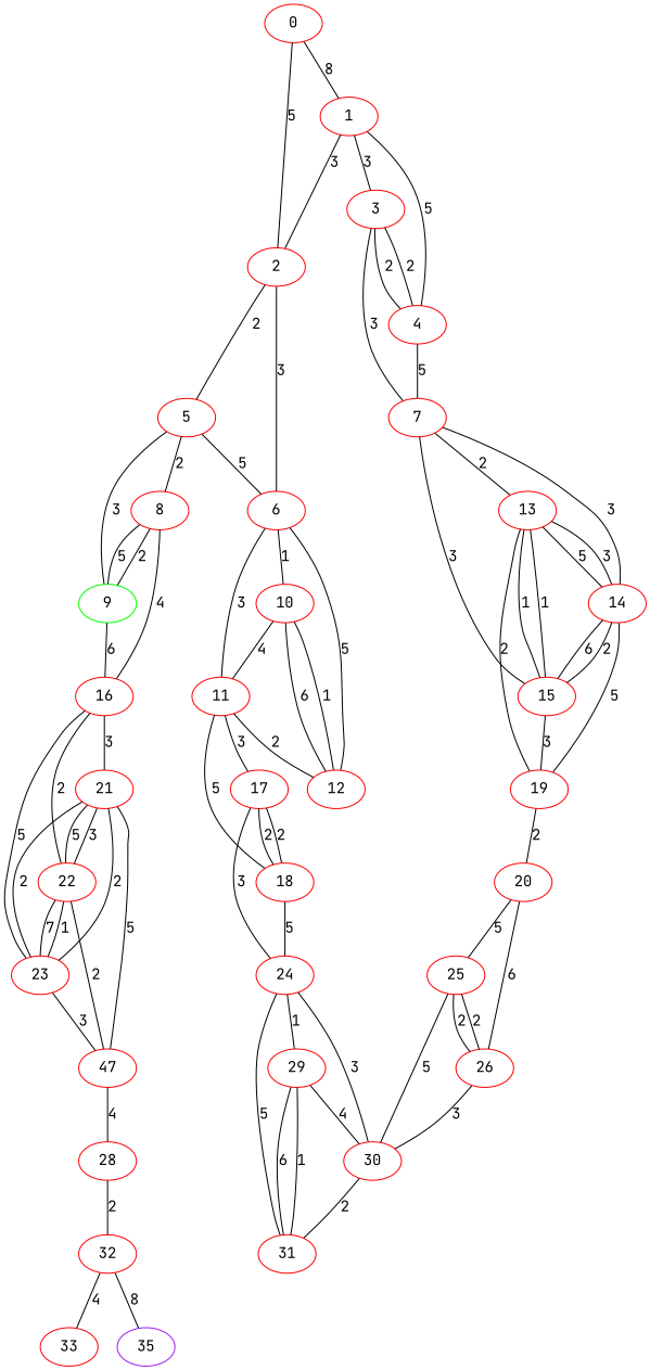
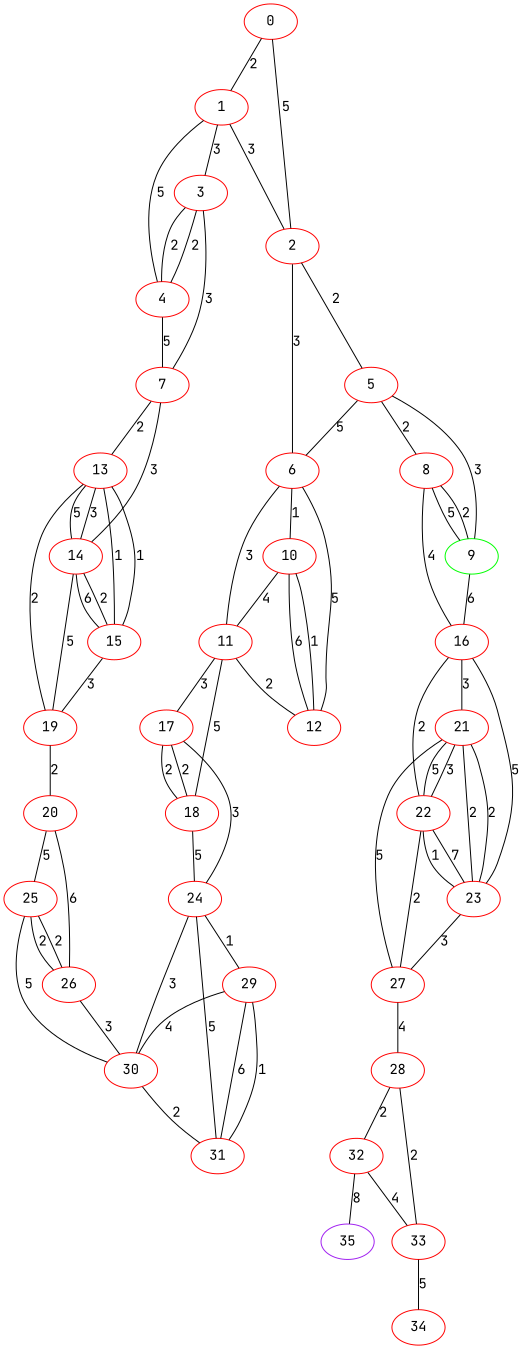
  graph {
    fontname="JetBrains Mono"
    node [color=red fontname="JetBrains Mono" weight=1]
    edge [fontname="JetBrains Mono"]
    0
    1
    2
    3
    4
    5
    6
    7
    8
    9 [color=green weight=2]
    10
    11
    12
    13
    14
    15
    16
    17
    18
    19
    21
    22
    23
    24
    20
-   27 [label=47]
+   27
    29
    30
    31
    25
    26
    28
    32
    33
    35 [color=purple weight=4]
-   0 -- 1 [label=8]
+   34
+   0 -- 1 [label=2]
    0 -- 2 [label=5]
    1 -- 2 [label=3]
    1 -- 3 [label=3]
    1 -- 4 [label=5]
    2 -- 5 [label=2]
    2 -- 6 [label=3]
    3 -- 4 [label=2]
    3 -- 4 [label=2]
    3 -- 7 [label=3]
    4 -- 7 [label=5]
    5 -- 6 [label=5]
    5 -- 8 [label=2]
    5 -- 9 [label=3]
    6 -- 10 [label=1]
    6 -- 11 [label=3]
    6 -- 12 [label=5]
    7 -- 13 [label=2]
    7 -- 14 [label=3]
-   7 -- 15 [label=3]
    8 -- 9 [label=2]
    8 -- 9 [label=5]
    8 -- 16 [label=4]
    9 -- 16 [label=6]
    10 -- 11 [label=4]
    10 -- 12 [label=1]
    10 -- 12 [label=6]
    11 -- 12 [label=2]
    11 -- 17 [label=3]
    11 -- 18 [label=5]
    13 -- 14 [label=5]
    13 -- 14 [label=3]
    13 -- 15 [label=1]
    13 -- 15 [label=1]
    13 -- 19 [label=2]
    14 -- 15 [label=6]
    14 -- 15 [label=2]
    14 -- 19 [label=5]
    15 -- 19 [label=3]
    16 -- 21 [label=3]
    16 -- 22 [label=2]
    16 -- 23 [label=5]
    17 -- 18 [label=2]
    17 -- 18 [label=2]
    17 -- 24 [label=3]
    18 -- 24 [label=5]
    19 -- 20 [label=2]
    21 -- 22 [label=3]
    21 -- 22 [label=5]
    21 -- 23 [label=2]
    21 -- 23 [label=2]
    21 -- 27 [label=5]
    22 -- 23 [label=1]
    22 -- 23 [label=7]
    22 -- 27 [label=2]
    23 -- 27 [label=3]
    24 -- 29 [label=1]
    24 -- 30 [label=3]
    24 -- 31 [label=5]
    20 -- 25 [label=5]
    20 -- 26 [label=6]
    27 -- 28 [label=4]
    29 -- 30 [label=4]
    29 -- 31 [label=6]
    29 -- 31 [label=1]
    30 -- 31 [label=2]
    25 -- 30 [label=5]
    25 -- 26 [label=2]
    25 -- 26 [label=2]
    26 -- 30 [label=3]
    28 -- 32 [label=2]
+   28 -- 33 [label=2]
    32 -- 33 [label=4]
    32 -- 35 [label=8]
+   33 -- 34 [label=5]
  }
